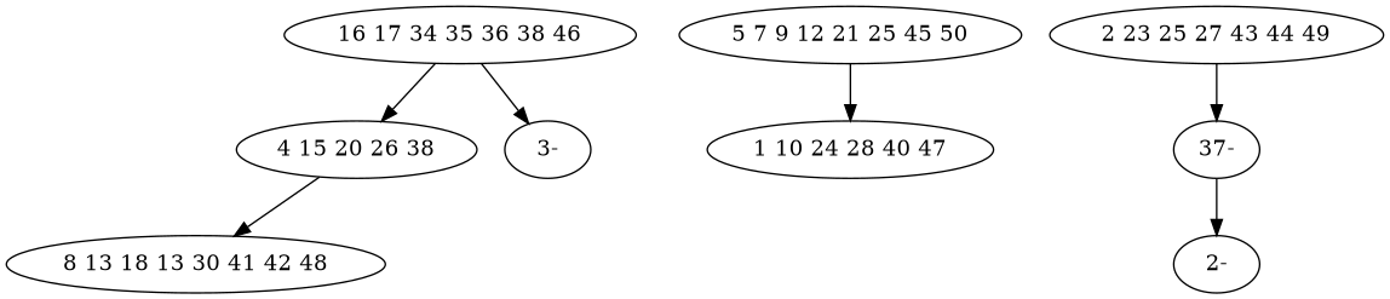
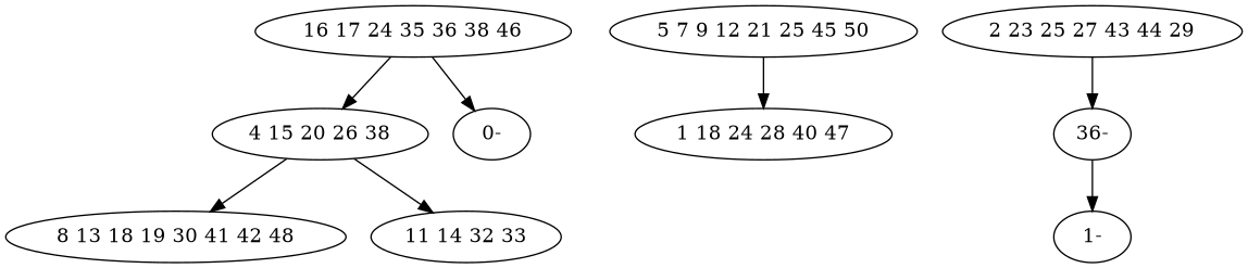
  digraph {
-   n1 [label="16 17 34 35 36 38 46"]
+   n1 [label="16 17 24 35 36 38 46"]
    n2 [label="4 15 20 26 38"]
-   n3 [label="3-"]
+   n3 [label="0-"]
    n4 [label="5 7 9 12 21 25 45 50"]
-   n5 [label="1 10 24 28 40 47"]
-   n6 [label="8 13 18 13 30 41 42 48"]
-   n8 [label="2 23 25 27 43 44 49"]
-   n9 [label="37-"]
-   n10 [label="2-"]
+   n5 [label="1 18 24 28 40 47"]
+   n6 [label="8 13 18 19 30 41 42 48"]
+   n7 [label="11 14 32 33"]
+   n8 [label="2 23 25 27 43 44 29"]
+   n9 [label="36-"]
+   n10 [label="1-"]
    n1 -> n2
    n1 -> n3
    n2 -> n6
+   n2 -> n7
    n4 -> n5
    n8 -> n9
    n9 -> n10
  }
